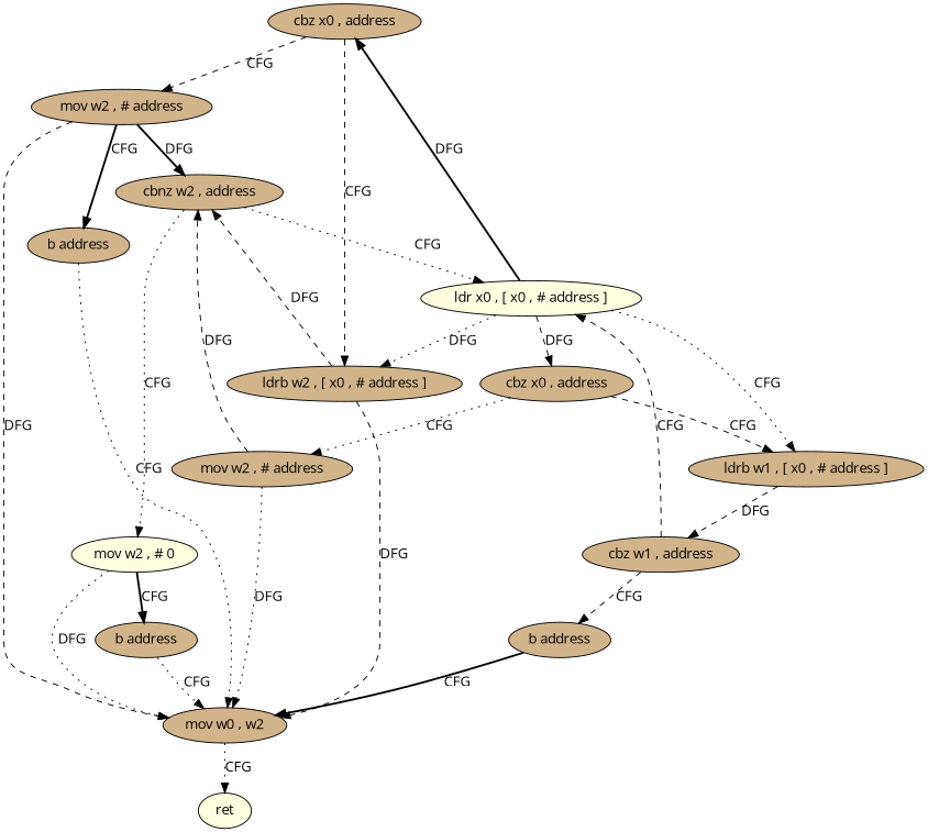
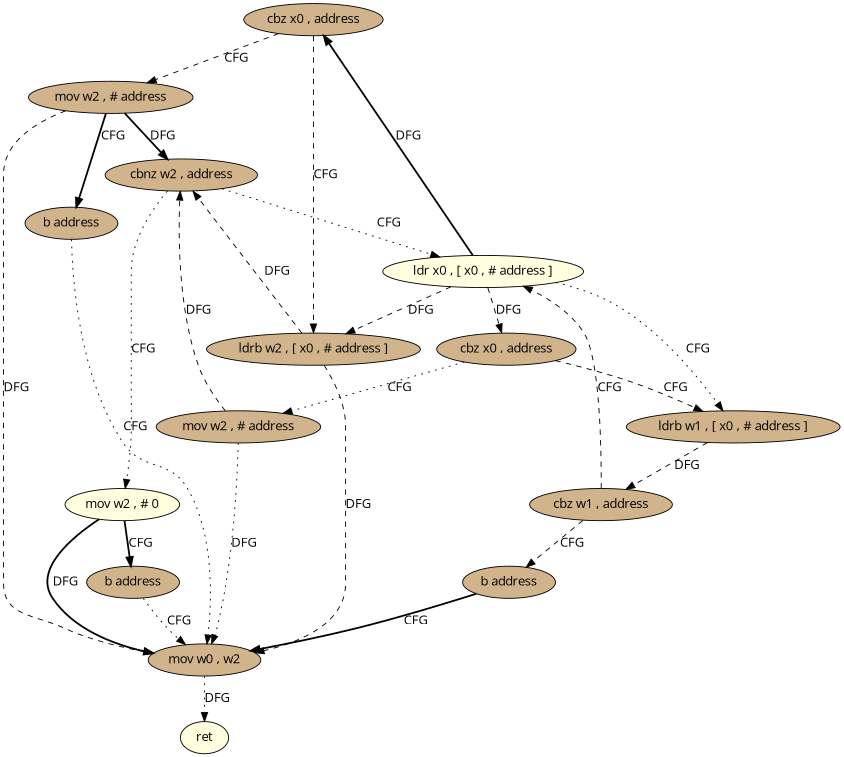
  digraph {
    fontname="Open Sans"
    node [fillcolor=tan fontname="Open Sans" style=filled]
    edge [fontname="Open Sans" style=dashed]
    n1 [label="cbz x0 , address"]
    n2 [label="mov w2 , # address"]
    n3 [label="ldrb w2 , [ x0 , # address ]"]
    n4 [label="b address"]
    n5 [label="mov w0 , w2"]
    n6 [label="cbnz w2 , address"]
    n7 [fillcolor=lightyellow label=ret]
    n8 [fillcolor=lightyellow label="mov w2 , # 0"]
    n9 [fillcolor=lightyellow label="ldr x0 , [ x0 , # address ]"]
    n10 [label="b address"]
    n11 [label="cbz x0 , address"]
    n12 [label="ldrb w1 , [ x0 , # address ]"]
    n13 [label="mov w2 , # address"]
    n14 [label="cbz w1 , address"]
    n15 [label="b address"]
    n1 -> n2 [label=CFG]
    n1 -> n3 [label=CFG]
    n2 -> n4 [label=CFG style=bold]
    n2 -> n5 [label=DFG]
    n2 -> n6 [label=DFG style=bold]
    n3 -> n5 [label=DFG]
    n3 -> n6 [label=DFG]
    n4 -> n5 [label=CFG style=dotted]
-   n5 -> n7 [label=CFG style=dotted]
+   n5 -> n7 [label=DFG style=dotted]
    n6 -> n8 [label=CFG style=dotted]
    n6 -> n9 [label=CFG style=dotted]
-   n8 -> n5 [label=DFG style=dotted]
+   n8 -> n5 [label=DFG style=bold]
    n8 -> n10 [label=CFG style=bold]
    n9 -> n1 [label=DFG style=bold]
-   n9 -> n3 [label=DFG style=dotted]
+   n9 -> n3 [label=DFG]
    n9 -> n11 [label=DFG]
    n9 -> n12 [label=CFG style=dotted]
    n10 -> n5 [label=CFG style=dotted]
    n11 -> n12 [label=CFG]
    n11 -> n13 [label=CFG style=dotted]
    n12 -> n14 [label=DFG]
    n13 -> n5 [label=DFG style=dotted]
    n13 -> n6 [label=DFG]
    n14 -> n9 [label=CFG]
    n14 -> n15 [label=CFG]
    n15 -> n5 [label=CFG style=bold]
  }
